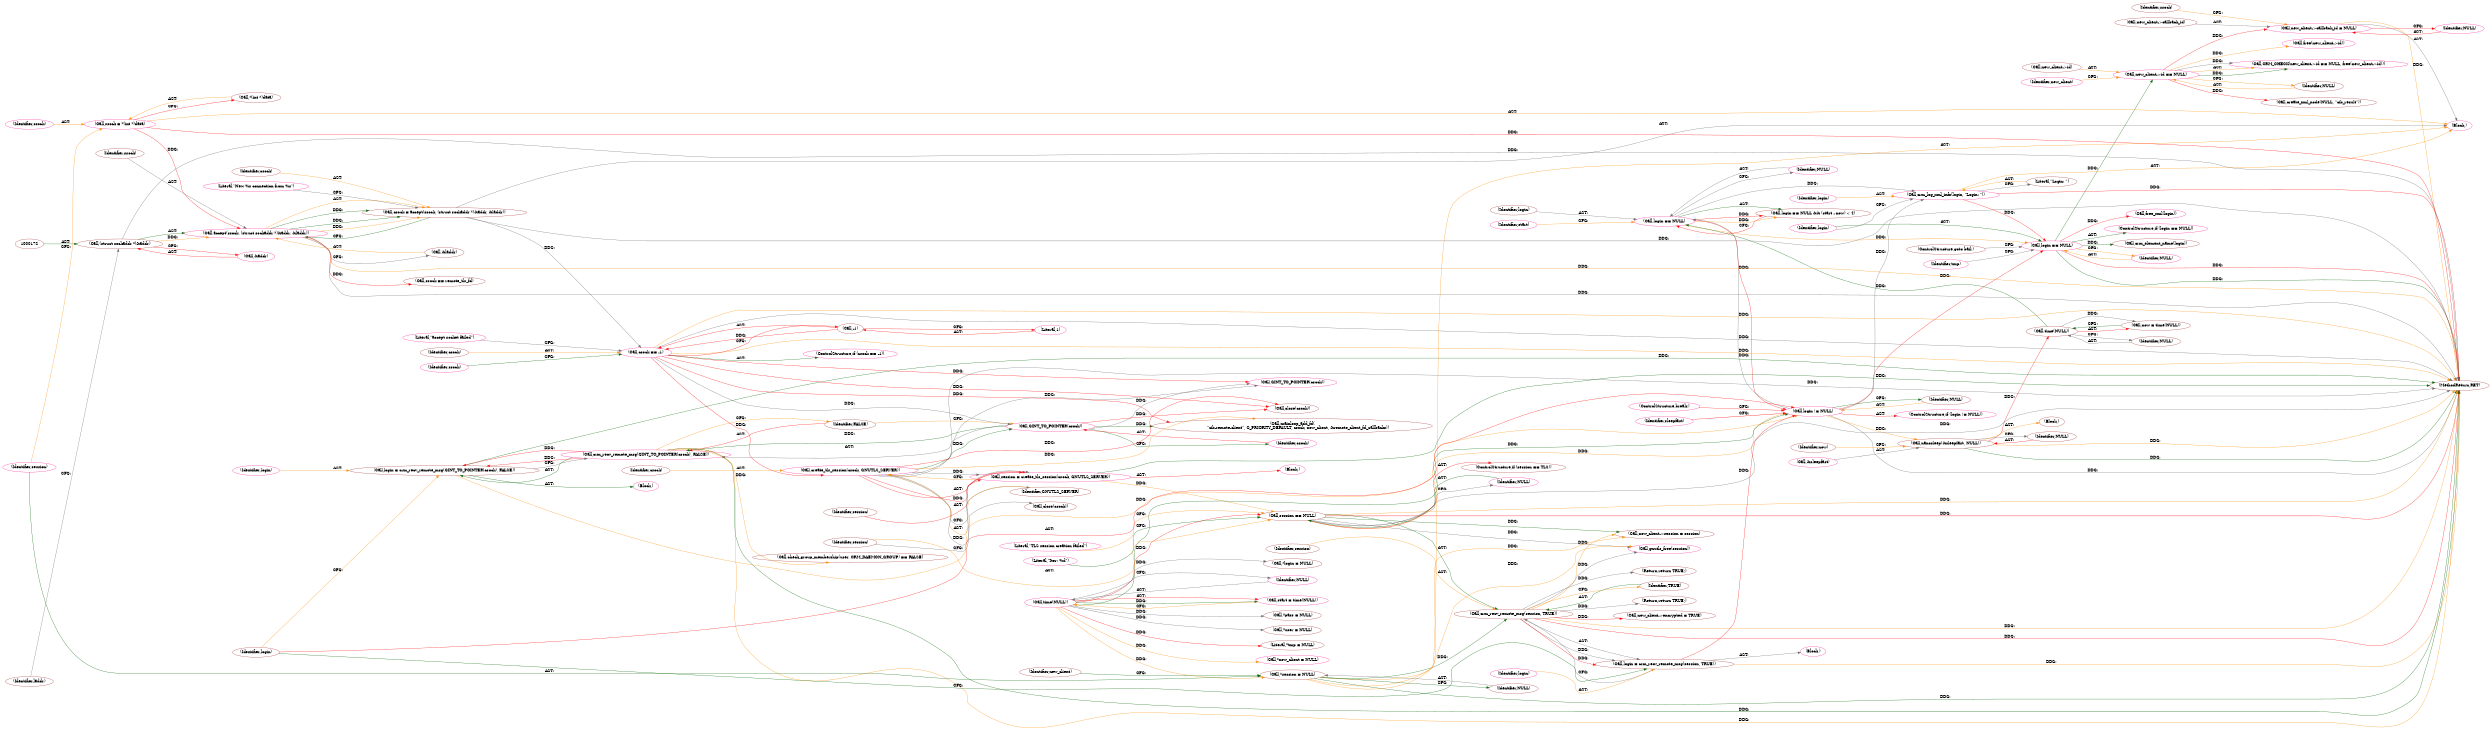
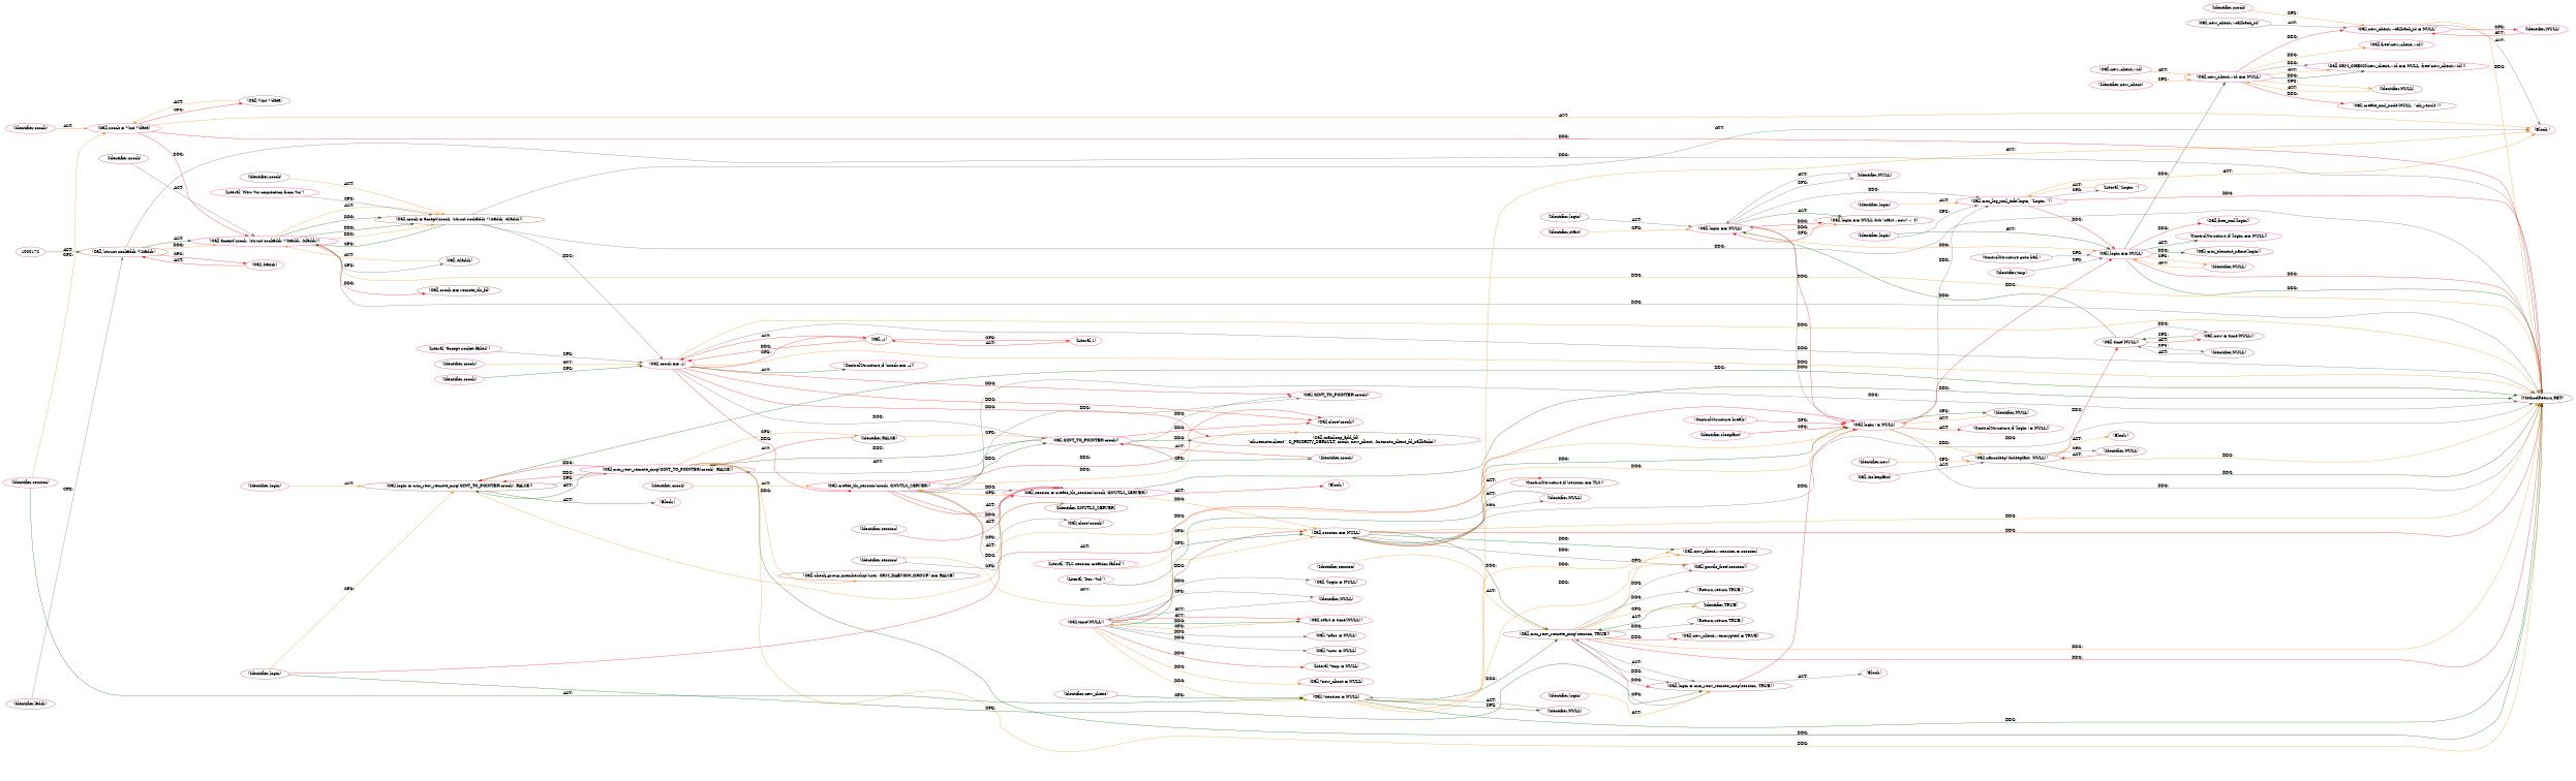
  digraph {
    rankdir=LR
    node [color=brown]
    edge [color=darkorange]
    n1 [color=deeppink label="(Call,new_client->callback_id = NULL)"]
    n2 [color=deeppink label="(Identifier,NULL)"]
    n3 [color=deeppink label="(Block,)"]
    n4 [label="(MethodReturn,RET)"]
    n5 [color=deeppink label="(Call,new_client->id == NULL)"]
    n6 [color=deeppink label="(Call,free(new_client->id))"]
    n7 [color=deeppink label="(Call,CRM_CHECK(new_client->id == NULL, free(new_client->id)))"]
    n8 [label="(Identifier,NULL)"]
    n9 [label="(Call,create_xml_node(NULL, \"cib_result\"))"]
    n10 [color=deeppink label="(Call,login == NULL)"]
    n11 [color=deeppink label="(ControlStructure,if (login == NULL))"]
    n12 [color=deeppink label="(Identifier,NULL)"]
    n13 [label="(Call,crm_element_name(login))"]
    n14 [color=deeppink label="(Call,free_xml(login))"]
    n15 [color=deeppink label="(Call,crm_log_xml_info(login, \"Login: \"))"]
    n16 [label="(Literal,\"Login: \")"]
    n17 [color=deeppink label="(Call,login == NULL)"]
    n18 [color=deeppink label="(Call,login != NULL)"]
    n19 [color=deeppink label="(Identifier,NULL)"]
    n20 [label="(Call,login == NULL && (start - now) < 4)"]
    n21 [label="(Call,nanosleep(&sleepfast, NULL))"]
    n22 [label="(Identifier,NULL)"]
    n23 [color=deeppink label="(ControlStructure,if (login != NULL))"]
    n24 [label="(Call,time(NULL))"]
    n25 [label="(Identifier,NULL)"]
    n26 [label="(Block,)"]
    n27 [label="(Call,login = crm_recv_remote_msg(GINT_TO_POINTER(csock), FALSE))"]
    n28 [color=deeppink label="(Call,crm_recv_remote_msg(GINT_TO_POINTER(csock), FALSE))"]
    n29 [color=deeppink label="(Block,)"]
    n30 [label="(Call,check_group_membership(user, CRM_DAEMON_GROUP) == FALSE)"]
    n31 [label="(Identifier,FALSE)"]
    n32 [color=deeppink label="(Call,GINT_TO_POINTER(csock))"]
    n33 [color=deeppink label="(Identifier,csock)"]
    n34 [label="(Call,mainloop_add_fd(\n         \"cib-remote-client\", G_PRIORITY_DEFAULT, csock, new_client, &remote_client_fd_callbacks))"]
    n35 [color=deeppink label="(Call,GINT_TO_POINTER(csock))"]
    n36 [label="(Call,close(csock))"]
    n37 [color=deeppink label="(Call,csock == -1)"]
    n38 [label="(Call,-1)"]
    n39 [color=deeppink label="(Call,create_tls_session(csock, GNUTLS_SERVER))"]
    n40 [color=deeppink label="(ControlStructure,if (csock == -1))"]
    n41 [color=deeppink label="(Literal,1)"]
    n42 [color=deeppink label="(Call,session = create_tls_session(csock, GNUTLS_SERVER))"]
    n43 [label="(Call,close(csock))"]
    n44 [label="(Identifier,GNUTLS_SERVER)"]
    n45 [label="(Call,csock = accept(ssock, (struct sockaddr *)&addr, &laddr))"]
    n46 [color=deeppink label="(Call,accept(ssock, (struct sockaddr *)&addr, &laddr))"]
    n47 [label="(Call,ssock == remote_tls_fd)"]
    n48 [label="(Call,&laddr)"]
    n49 [color=deeppink label="(Call,ssock = *(int *)data)"]
    n50 [label="(Call,*(int *)data)"]
    n51 [label="(Call,(struct sockaddr *)&addr)"]
    n52 [color=deeppink label="(Call,&addr)"]
    n53 [label="(Call,session == NULL)"]
    n54 [color=deeppink label="(Block,)"]
    n55 [label="(Call,login = crm_recv_remote_msg(session, TRUE))"]
    n56 [label="(Call,crm_recv_remote_msg(session, TRUE))"]
    n57 [color=deeppink label="(Block,)"]
    n58 [color=deeppink label="(Call,gnutls_free(session))"]
    n59 [label="(Return,return TRUE;)"]
    n60 [label="(Return,return TRUE;)"]
    n61 [label="(Call,new_client->encrypted = TRUE)"]
    n62 [label="(Identifier,TRUE)"]
    n63 [label="(Call,new_client->session = session)"]
    n64 [color=deeppink label="(Identifier,NULL)"]
    n65 [label="(ControlStructure,if (session == TLS))"]
    n66 [color=deeppink label="(Call,time(NULL))"]
    n67 [label="(Call,*session = NULL)"]
    n68 [label="(Call,*pass = NULL)"]
    n69 [color=deeppink label="(Identifier,NULL)"]
    n70 [label="(Call,*user = NULL)"]
    n71 [label="(Literal,*tmp = NULL)"]
    n72 [color=deeppink label="(Call,*new_client = NULL)"]
    n73 [label="(Call,*login = NULL)"]
    n74 [color=deeppink label="(Call,start = time(NULL))"]
    n75 [label="(Identifier,NULL)"]
    n76 [label="(Call,now = time(NULL))"]
    n77 [label="(Identifier,NULL)"]
    n78 [color=deeppink label="(Literal,\"New %s connection from %s\")"]
    n79 [label="(Identifier,session)"]
    n80 [color=deeppink label="(Identifier,ssock)"]
    n81 [color=deeppink label="(Identifier,login)"]
    n82 [color=deeppink label="(Call,&sleepfast)"]
    n83 [color=deeppink label="(Literal,\"accept socket failed\")"]
    n84 [label="(Call,new_client->id)"]
    n85 [label="(Identifier,laddr)"]
    n86 [color=deeppink label="(Literal,\"TLS session creation failed\")"]
    n87 [color=deeppink label="(Identifier,session)"]
    n88 [label="(Identifier,login)"]
    n89 [label="(ControlStructure,goto bail;)"]
    n90 [label="(Identifier,ssock)"]
    n91 [label="(Identifier,login)"]
    n92 [label="(Identifier,csock)"]
    n93 [color=deeppink label="(Identifier,login)"]
    n94 [label="(Identifier,csock)"]
    n95 [color=deeppink label="(Identifier,new_client)"]
    n96 [label="(Identifier,csock)"]
    n97 [color=deeppink label="(Identifier,tmp)"]
    n98 [color=deeppink label="(Identifier,login)"]
    n99 [label="(Call,new_client->callback_id)"]
    n100 [color=deeppink label="(ControlStructure,break;)"]
    n101 [color=deeppink label="(Identifier,start)"]
    n102 [color=deeppink label="(Identifier,login)"]
    n103 [label="(Identifier,ssock)"]
    n104 [color=deeppink label="(Literal,\"Iter: %d\")"]
    n105 [label="(Identifier,session)"]
    n106 [label="(Identifier,now)"]
    n107 [color=deeppink label="(Identifier,ssock)"]
    n108 [label="(Identifier,session)"]
    n109 [color=deeppink label="(Identifier,sleepfast)"]
    n110 [label="(Identifier,new_client)"]
    1000172
    n1 -> n2 [color=red label="CFG: "]
    n1 -> n3 [color=gray40 label="AST: "]
    n1 -> n4 [label="DDG: "]
    n2 -> n1 [color=red label="AST: "]
    n5 -> n1 [color=red label="DDG: "]
    n5 -> n6 [label="DDG: "]
    n5 -> n7 [label="AST: "]
    n5 -> n7 [color=darkgreen label="DDG: "]
    n5 -> n7 [color=gray40 label="DDG: "]
    n5 -> n8 [label="CFG: "]
    n5 -> n9 [color=red label="DDG: "]
    n8 -> n5 [label="AST: "]
    n10 -> n4 [color=darkgreen label="DDG: "]
    n10 -> n4 [color=red label="DDG: "]
    n10 -> n5 [color=darkgreen label="DDG: "]
    n10 -> n11 [color=darkgreen label="AST: "]
    n10 -> n12 [label="CFG: "]
    n10 -> n13 [color=darkgreen label="DDG: "]
    n10 -> n14 [color=red label="DDG: "]
    n12 -> n10 [label="AST: "]
    n15 -> n3 [label="AST: "]
    n15 -> n4 [color=red label="DDG: "]
    n15 -> n10 [color=red label="DDG: "]
    n15 -> n16 [color=gray40 label="CFG: "]
    n16 -> n15 [label="AST: "]
    n17 -> n10 [label="DDG: "]
    n17 -> n15 [color=gray40 label="DDG: "]
    n17 -> n18 [color=red label="DDG: "]
    n17 -> n19 [color=gray40 label="CFG: "]
    n17 -> n20 [color=darkgreen label="AST: "]
    n17 -> n20 [color=red label="DDG: "]
    n17 -> n20 [label="DDG: "]
    n18 -> n4 [color=gray40 label="DDG: "]
    n18 -> n10 [color=red label="DDG: "]
    n18 -> n15 [color=gray40 label="DDG: "]
    n18 -> n17 [color=gray40 label="DDG: "]
    n18 -> n21 [label="DDG: "]
    n18 -> n22 [color=darkgreen label="CFG: "]
    n18 -> n23 [color=red label="AST: "]
    n19 -> n17 [color=gray40 label="AST: "]
    n20 -> n17 [color=red label="CFG: "]
    n21 -> n4 [label="DDG: "]
    n21 -> n4 [color=darkgreen label="DDG: "]
    n21 -> n24 [color=red label="DDG: "]
    n21 -> n25 [color=gray40 label="CFG: "]
    n21 -> n26 [label="AST: "]
    n22 -> n18 [label="AST: "]
    n24 -> n17 [color=darkgreen label="DDG: "]
    n24 -> n76 [color=red label="AST: "]
    n24 -> n76 [color=gray40 label="DDG: "]
    n24 -> n77 [color=gray40 label="CFG: "]
    n25 -> n21 [color=red label="AST: "]
    n27 -> n4 [color=darkgreen label="DDG: "]
    n27 -> n18 [label="DDG: "]
    n27 -> n28 [color=gray40 label="CFG: "]
    n27 -> n29 [color=darkgreen label="AST: "]
    n28 -> n4 [color=darkgreen label="DDG: "]
    n28 -> n4 [label="DDG: "]
    n28 -> n27 [color=darkgreen label="AST: "]
    n28 -> n27 [color=red label="DDG: "]
    n28 -> n27 [color=red label="DDG: "]
    n28 -> n30 [label="DDG: "]
    n28 -> n31 [label="CFG: "]
    n31 -> n28 [color=red label="AST: "]
    n31 -> n32 [label="CFG: "]
    n32 -> n28 [color=gray40 label="AST: "]
    n32 -> n28 [color=darkgreen label="DDG: "]
    n32 -> n33 [color=darkgreen label="CFG: "]
    n32 -> n34 [color=darkgreen label="DDG: "]
    n32 -> n35 [color=gray40 label="DDG: "]
    n32 -> n36 [color=red label="DDG: "]
    n33 -> n32 [color=red label="AST: "]
    n37 -> n4 [label="DDG: "]
    n37 -> n4 [label="DDG: "]
    n37 -> n4 [color=gray40 label="DDG: "]
    n37 -> n32 [color=gray40 label="DDG: "]
    n37 -> n34 [color=red label="DDG: "]
    n37 -> n35 [color=red label="DDG: "]
    n37 -> n36 [color=red label="DDG: "]
    n37 -> n38 [color=red label="CFG: "]
    n37 -> n39 [color=red label="DDG: "]
    n37 -> n40 [color=darkgreen label="AST: "]
    n38 -> n37 [color=red label="AST: "]
    n38 -> n37 [color=red label="DDG: "]
    n38 -> n41 [color=red label="CFG: "]
    n39 -> n4 [color=gray40 label="DDG: "]
    n39 -> n32 [color=darkgreen label="DDG: "]
    n39 -> n34 [label="DDG: "]
    n39 -> n35 [color=gray40 label="DDG: "]
    n39 -> n36 [color=red label="DDG: "]
    n39 -> n42 [color=red label="AST: "]
    n39 -> n42 [color=red label="DDG: "]
    n39 -> n42 [color=gray40 label="DDG: "]
    n39 -> n43 [color=gray40 label="DDG: "]
    n39 -> n44 [color=gray40 label="CFG: "]
    n41 -> n38 [color=red label="AST: "]
    n42 -> n4 [color=darkgreen label="DDG: "]
    n42 -> n39 [label="CFG: "]
    n42 -> n53 [label="DDG: "]
    n42 -> n54 [color=red label="AST: "]
    n44 -> n39 [label="AST: "]
    n45 -> n3 [color=gray40 label="AST: "]
    n45 -> n4 [color=gray40 label="DDG: "]
    n45 -> n37 [color=gray40 label="DDG: "]
    n45 -> n46 [color=darkgreen label="CFG: "]
    n46 -> n4 [label="DDG: "]
    n46 -> n4 [color=gray40 label="DDG: "]
    n46 -> n45 [label="AST: "]
    n46 -> n45 [color=darkgreen label="DDG: "]
    n46 -> n45 [color=darkgreen label="DDG: "]
    n46 -> n45 [label="DDG: "]
    n46 -> n47 [color=red label="DDG: "]
    n46 -> n48 [color=gray40 label="CFG: "]
    n48 -> n46 [label="AST: "]
    n49 -> n3 [label="AST: "]
    n49 -> n4 [color=red label="DDG: "]
    n49 -> n46 [color=red label="DDG: "]
    n49 -> n50 [color=red label="CFG: "]
    n50 -> n49 [label="AST: "]
    n51 -> n4 [color=gray40 label="DDG: "]
    n51 -> n46 [color=darkgreen label="AST: "]
    n51 -> n46 [label="DDG: "]
    n51 -> n52 [color=red label="CFG: "]
    n52 -> n51 [color=red label="AST: "]
    n53 -> n4 [color=gray40 label="DDG: "]
    n53 -> n4 [label="DDG: "]
    n53 -> n4 [color=red label="DDG: "]
    n53 -> n18 [label="DDG: "]
-   n53 -> n56 [color=darkgreen label="AST: "]
+   n53 -> n56 [color=darkgreen label="DDG: "]
    n53 -> n58 [color=gray40 label="DDG: "]
    n53 -> n63 [color=darkgreen label="DDG: "]
    n53 -> n64 [color=gray40 label="CFG: "]
    n53 -> n65 [color=red label="AST: "]
-   n55 -> n4 [label="DDG: "]
    n55 -> n18 [color=red label="DDG: "]
    n55 -> n56 [color=gray40 label="CFG: "]
    n55 -> n57 [color=gray40 label="AST: "]
    n56 -> n4 [label="DDG: "]
    n56 -> n4 [color=red label="DDG: "]
    n56 -> n55 [color=gray40 label="AST: "]
    n56 -> n55 [color=gray40 label="DDG: "]
    n56 -> n55 [color=red label="DDG: "]
    n56 -> n58 [color=gray40 label="DDG: "]
    n56 -> n59 [color=gray40 label="DDG: "]
    n56 -> n60 [color=gray40 label="DDG: "]
    n56 -> n61 [color=red label="DDG: "]
    n56 -> n62 [label="CFG: "]
-   n56 -> n63 [label="DDG: "]
+   n56 -> n63 [label="CFG: "]
    n62 -> n56 [color=darkgreen label="AST: "]
    n64 -> n53 [color=darkgreen label="AST: "]
    n66 -> n18 [color=darkgreen label="DDG: "]
    n66 -> n53 [color=red label="DDG: "]
    n66 -> n67 [label="DDG: "]
    n66 -> n68 [color=gray40 label="DDG: "]
    n66 -> n69 [color=gray40 label="CFG: "]
    n66 -> n70 [color=gray40 label="DDG: "]
    n66 -> n71 [color=red label="DDG: "]
    n66 -> n72 [label="DDG: "]
    n66 -> n73 [color=gray40 label="DDG: "]
    n66 -> n74 [color=red label="AST: "]
    n66 -> n74 [color=darkgreen label="DDG: "]
    n67 -> n3 [label="AST: "]
    n67 -> n4 [color=darkgreen label="DDG: "]
    n67 -> n56 [color=darkgreen label="DDG: "]
    n67 -> n58 [label="DDG: "]
    n67 -> n63 [label="DDG: "]
    n67 -> n75 [color=darkgreen label="CFG: "]
    n69 -> n66 [color=gray40 label="AST: "]
    n74 -> n66 [label="CFG: "]
    n75 -> n67 [color=gray40 label="AST: "]
    n76 -> n24 [color=darkgreen label="CFG: "]
    n77 -> n24 [color=gray40 label="AST: "]
    n78 -> n45 [color=gray40 label="CFG: "]
    n79 -> n56 [label="AST: "]
    n80 -> n49 [label="AST: "]
    n81 -> n15 [label="AST: "]
    n82 -> n21 [color=gray40 label="AST: "]
    n83 -> n37 [color=gray40 label="CFG: "]
    n84 -> n5 [label="AST: "]
    n85 -> n51 [color=gray40 label="CFG: "]
    n86 -> n53 [label="CFG: "]
    n87 -> n49 [label="CFG: "]
    n87 -> n67 [color=darkgreen label="AST: "]
    n88 -> n17 [color=gray40 label="AST: "]
    n89 -> n10 [color=gray40 label="CFG: "]
    n90 -> n1 [label="CFG: "]
    n91 -> n18 [color=red label="AST: "]
    n91 -> n27 [label="CFG: "]
    n91 -> n55 [color=darkgreen label="CFG: "]
    n92 -> n39 [label="AST: "]
    n93 -> n27 [label="AST: "]
    n94 -> n45 [label="AST: "]
    n95 -> n5 [label="CFG: "]
    n96 -> n37 [label="AST: "]
    n97 -> n10 [color=gray40 label="CFG: "]
    n98 -> n55 [label="AST: "]
    n99 -> n1 [color=gray40 label="AST: "]
    n100 -> n18 [color=red label="CFG: "]
    n101 -> n17 [label="CFG: "]
    n102 -> n10 [color=darkgreen label="AST: "]
    n102 -> n15 [color=gray40 label="CFG: "]
    n103 -> n46 [color=gray40 label="AST: "]
    n104 -> n53 [color=darkgreen label="CFG: "]
    n105 -> n42 [color=gray40 label="CFG: "]
    n105 -> n53 [label="AST: "]
    n106 -> n21 [label="CFG: "]
    n107 -> n37 [color=darkgreen label="CFG: "]
    n108 -> n42 [color=red label="AST: "]
    n109 -> n18 [color=red label="CFG: "]
    n110 -> n67 [color=darkgreen label="CFG: "]
    1000172 -> n51 [color=darkgreen label="AST: "]
  }
